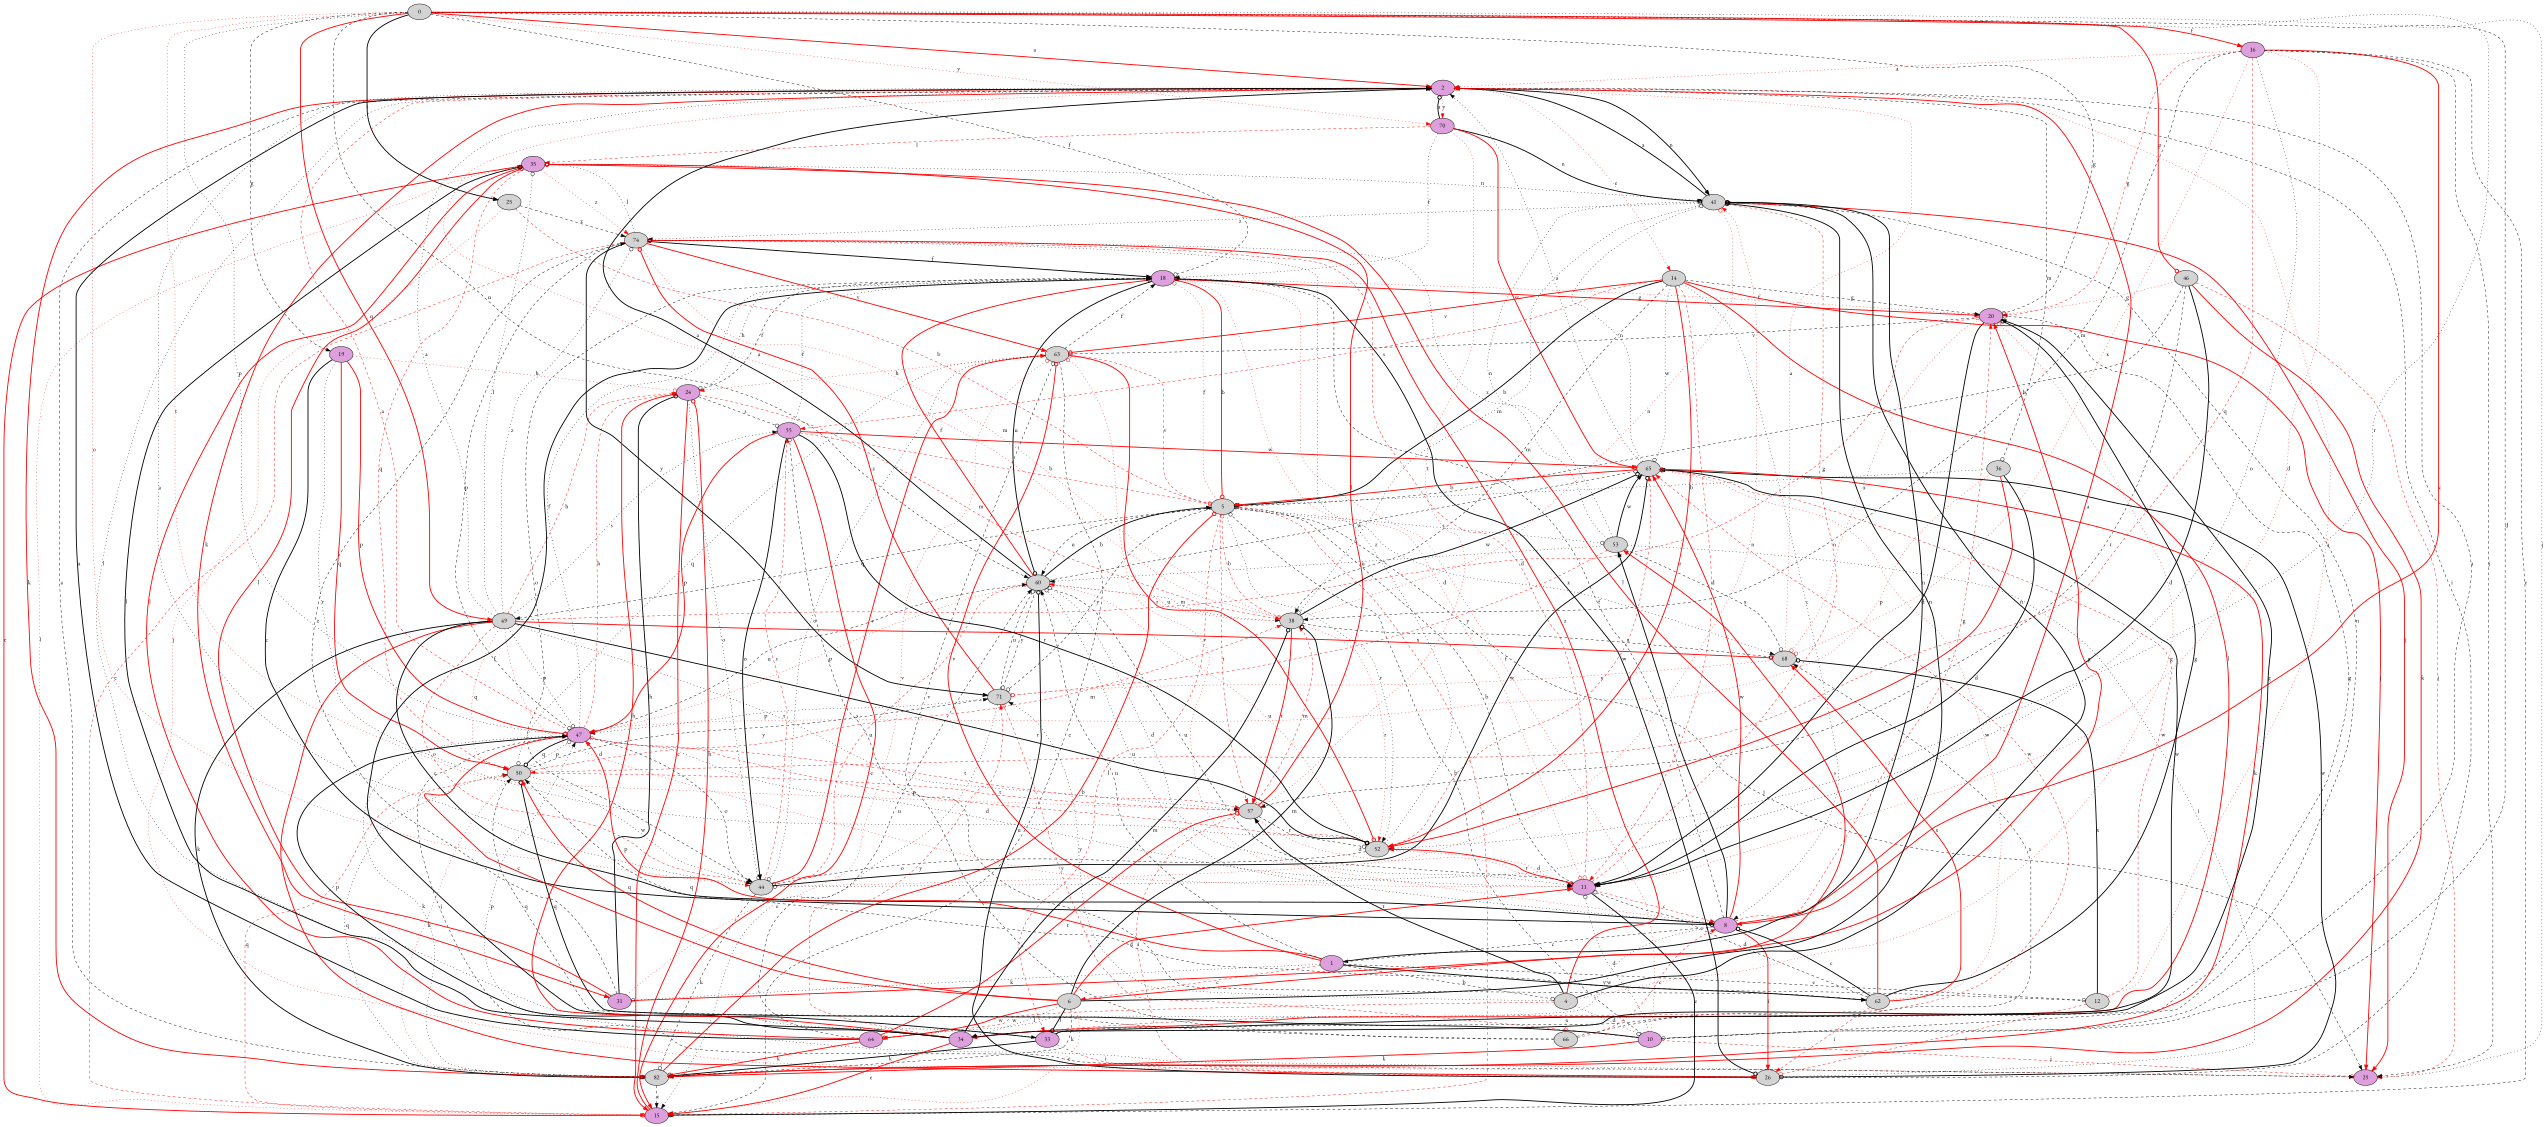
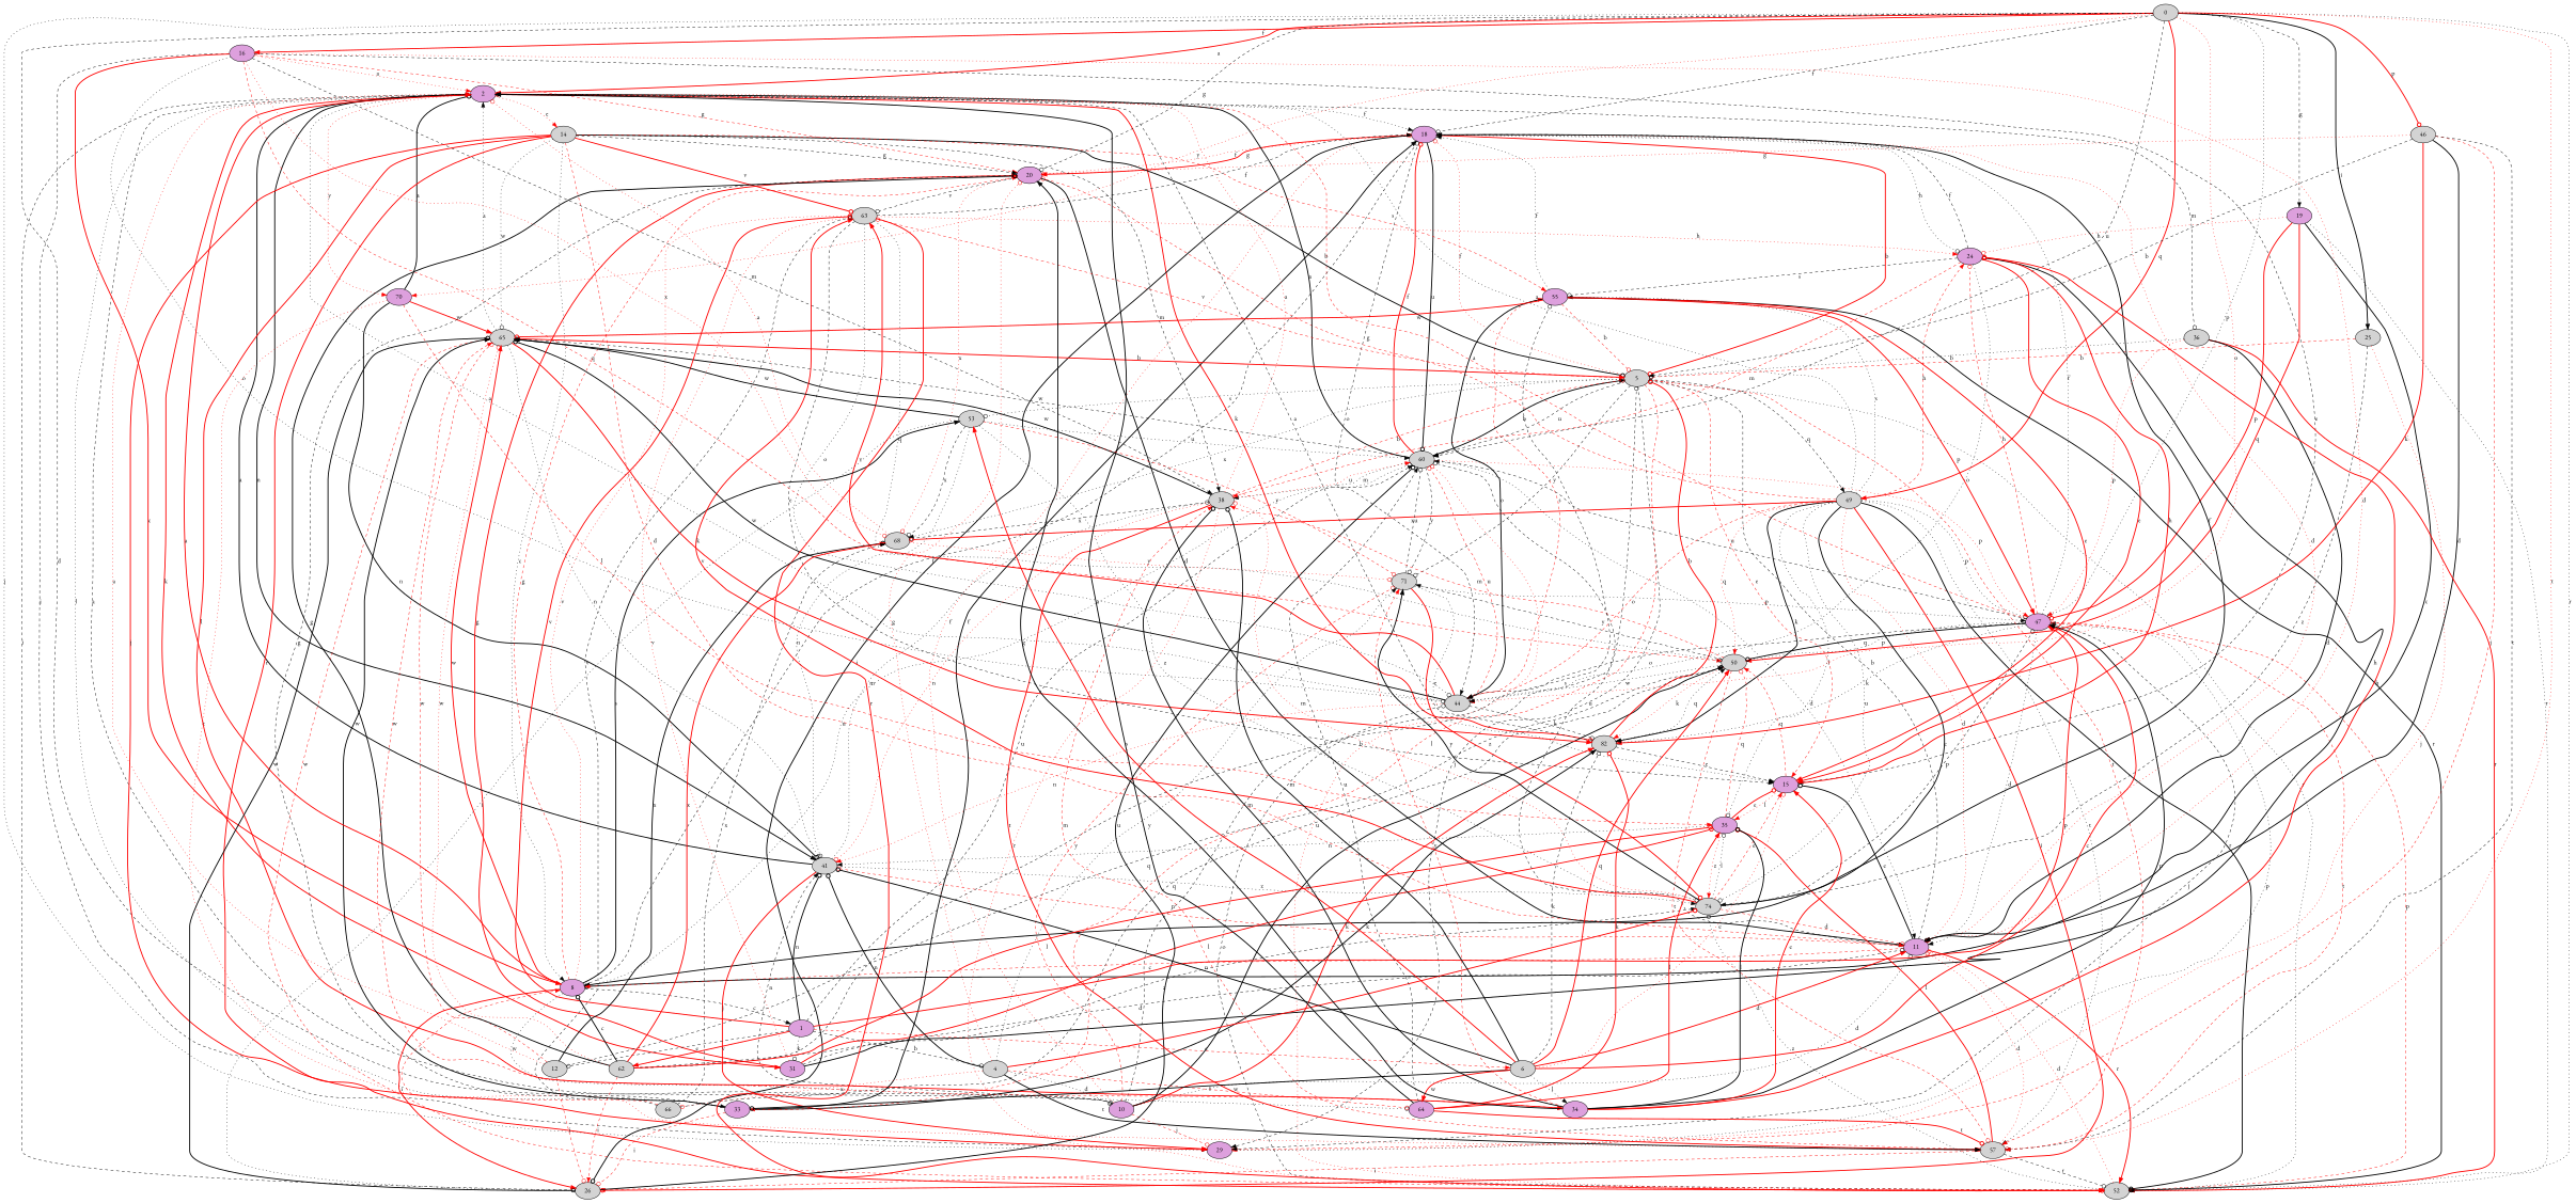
  strict digraph {
    fontname="EB Garamond"
    node [fillcolor=lightgrey fontname="EB Garamond" style=filled]
    edge [arrowhead=normal color=black fontname="EB Garamond" style=bold]
    2 [fillcolor=plum]
    0
    10 [fillcolor=plum]
    16 [fillcolor=plum]
    n5 [fillcolor=plum label=18]
    19 [fillcolor=plum]
    20 [fillcolor=plum]
    25
    29 [fillcolor=plum]
    44
    46
    47 [fillcolor=plum]
    49
    52
    57
    60
    70 [fillcolor=plum]
    31 [fillcolor=plum]
    41
    14
    26
    n22 [label=82]
    33 [fillcolor=plum]
    36
    71
    5
    11 [fillcolor=plum]
    50
    8 [fillcolor=plum]
    15 [fillcolor=plum]
    68
    38
    24 [fillcolor=plum]
    63
    74
    65
    55 [fillcolor=plum]
    35 [fillcolor=plum]
    1 [fillcolor=plum]
    4
    6
    12
    62
    64 [fillcolor=plum]
    66
    53
    34 [fillcolor=plum]
-   70 -> n5 [label=f style=dotted]
+   2 -> n5 [label=f style=dotted]
    2 -> 70 [color=red label=y style=dotted]
    2 -> 31 [color=red label=k]
    2 -> 41 [label=n]
    2 -> 14 [color=red label=e style=dotted]
    2 -> 26 [arrowhead=odot label=i style=dashed]
    2 -> n22 [arrowhead=odot color=red label=k]
    2 -> 33 [label=l style=dotted]
    2 -> 36 [arrowhead=odot label=m style=dashed]
    0 -> 2 [color=red label=a]
    0 -> 10 [arrowhead=odot label=d style=dashed]
    0 -> 16 [color=red label=f]
    0 -> n5 [arrowhead=odot label=f style=dashed]
    0 -> 19 [label=g style=dashed]
    0 -> 20 [arrowhead=odot label=g style=dashed]
    0 -> 25 [label=i]
    0 -> 29 [label=j style=dotted]
    0 -> 44 [color=red label=o style=dotted]
    0 -> 46 [arrowhead=odot color=red label=p]
    0 -> 47 [arrowhead=odot label=p style=dotted]
    0 -> 49 [color=red label=q]
    0 -> 52 [label=r style=dotted]
    0 -> 57 [arrowhead=odot color=red label=t style=dotted]
    0 -> 60 [label=u style=dashed]
    0 -> 70 [color=red label=y style=dotted]
    10 -> 2 [label=a style=dashed]
    10 -> n5 [color=red label=f style=dotted]
    10 -> 29 [arrowhead=odot color=red label=j style=dashed]
    10 -> 41 [label=n style=dashed]
    10 -> n22 [color=red label=k]
    10 -> 71 [arrowhead=odot color=red label=y style=dashed]
    10 -> 5 [arrowhead=odot label=b style=dashed]
    10 -> 11 [arrowhead=odot label=d style=dotted]
    10 -> 50 [arrowhead=odot label=q]
    16 -> 2 [color=red label=a style=dotted]
    16 -> 20 [color=red label=g style=dashed]
    16 -> 29 [label=j style=dashed]
    16 -> 44 [arrowhead=odot label=o style=dotted]
    16 -> 11 [color=red label=d style=dotted]
    16 -> 50 [color=red label=q style=dashed]
    16 -> 8 [color=red label=c]
    16 -> 15 [label=e style=dashed]
    16 -> 68 [arrowhead=odot color=red label=x style=dotted]
    16 -> 38 [label=m style=dashed]
    n5 -> 20 [color=red label=g]
    n5 -> 44 [label=o style=dashed]
    n5 -> 60 [arrowhead=odot label=u]
    n5 -> 26 [arrowhead=odot label=i]
    n5 -> 5 [arrowhead=odot color=red label=b]
    n5 -> 11 [arrowhead=odot color=red label=d style=dotted]
    n5 -> 24 [arrowhead=odot label=h style=dotted]
    19 -> 47 [arrowhead=odot color=red label=p]
    19 -> 52 [arrowhead=odot label=r style=dotted]
    19 -> 50 [color=red label=q]
    19 -> 8 [arrowhead=odot label=c]
    19 -> 24 [arrowhead=odot color=red label=h style=dotted]
    20 -> n5 [arrowhead=odot color=red label=f style=dotted]
    20 -> 11 [label=d]
    20 -> 68 [arrowhead=odot color=red label=x style=dotted]
    20 -> 63 [arrowhead=odot label=v style=dashed]
    25 -> 29 [color=red label=j style=dotted]
    25 -> 5 [arrowhead=odot color=red label=b style=dashed]
    25 -> 74 [label=z style=dashed]
    29 -> 47 [label=p style=dotted]
    44 -> 2 [label=a style=dotted]
    44 -> 60 [arrowhead=odot color=red label=u style=dashed]
    44 -> 41 [color=red label=n style=dotted]
    44 -> n22 [arrowhead=odot label=k style=dashed]
    44 -> 63 [color=red label=v]
    44 -> 65 [arrowhead=odot label=w]
    44 -> 55 [color=red label=s style=dashed]
    46 -> 20 [arrowhead=odot color=red label=g style=dotted]
    46 -> 29 [arrowhead=odot color=red label=j style=dashed]
    46 -> 57 [label=t style=dashed]
    46 -> n22 [color=red label=k]
    46 -> 5 [label=b style=dashed]
    46 -> 11 [arrowhead=odot label=d]
    47 -> 2 [arrowhead=odot color=red label=a style=dashed]
    47 -> n5 [label=f style=dotted]
    47 -> 29 [label=j style=dashed]
    47 -> 44 [label=o style=dashed]
    47 -> 57 [color=red label=t style=dashed]
    47 -> 60 [label=u style=dashed]
    47 -> n22 [arrowhead=odot label=k style=dotted]
    47 -> 11 [label=d style=dotted]
    47 -> 50 [arrowhead=odot label=q]
    47 -> 24 [arrowhead=odot color=red label=h style=dashed]
    49 -> 2 [label=a style=dotted]
    49 -> 20 [arrowhead=odot color=red label=g style=dashed]
    49 -> 44 [color=red label=o style=dashed]
    49 -> 47 [arrowhead=odot label=p style=dotted]
    49 -> 52 [arrowhead=odot label=r]
    49 -> 57 [label=t style=dotted]
    49 -> 26 [arrowhead=odot color=red label=i]
    49 -> n22 [label=k]
    49 -> 11 [arrowhead=odot color=red label=d style=dotted]
    49 -> 50 [color=red label=q style=dotted]
    49 -> 8 [label=c]
    49 -> 68 [arrowhead=odot color=red label=x]
    49 -> 24 [color=red label=h style=dashed]
-   49 -> 74 [arrowhead=odot label=z style=dotted]
+   49 -> 74 [arrowhead=odot label=u style=dotted]
    49 -> 55 [label=s style=dotted]
    49 -> 35 [arrowhead=odot label=l style=dotted]
    52 -> 44 [arrowhead=odot label=o style=dashed]
    52 -> 47 [arrowhead=odot color=red label=p style=dashed]
    52 -> 60 [arrowhead=odot color=red label=u style=dotted]
    52 -> 11 [arrowhead=odot color=red label=d style=dotted]
    52 -> 74 [arrowhead=odot label=z style=dotted]
    52 -> 65 [color=red label=w style=dashed]
    57 -> 52 [arrowhead=odot label=r style=dashed]
    57 -> 26 [color=red label=i style=dashed]
    57 -> 11 [arrowhead=odot color=red label=d style=dotted]
    57 -> 38 [color=red label=m style=dashed]
    57 -> 35 [arrowhead=odot color=red label=l]
    60 -> 2 [label=a]
    60 -> n5 [arrowhead=odot color=red label=f]
    60 -> 47 [color=red label=p style=dotted]
    60 -> 71 [arrowhead=odot label=y style=dashed]
    60 -> 5 [label=b]
    60 -> 11 [label=d style=dotted]
    60 -> 38 [label=m style=dotted]
    60 -> 65 [arrowhead=odot label=w style=dashed]
    70 -> 2 [arrowhead=odot label=a]
    70 -> 57 [arrowhead=odot color=red label=t style=dotted]
    70 -> 41 [arrowhead=odot label=n]
    70 -> 65 [color=red label=w]
    70 -> 35 [color=red label=l style=dashed]
    31 -> 20 [color=red label=g]
    31 -> 24 [arrowhead=odot label=h]
    31 -> 63 [arrowhead=odot color=red label=v style=dotted]
    31 -> 74 [label=z style=dashed]
    31 -> 35 [arrowhead=odot color=red label=l]
    41 -> 2 [label=a]
    41 -> 29 [color=red label=j]
    41 -> 38 [arrowhead=odot label=m style=dotted]
    41 -> 74 [label=z style=dotted]
    14 -> 20 [label=g style=dashed]
    14 -> 29 [color=red label=j]
    14 -> 52 [color=red label=r]
    14 -> 5 [arrowhead=odot label=b]
    14 -> 11 [color=red label=d style=dashed]
    14 -> 8 [label=c style=dotted]
    14 -> 38 [label=m style=dashed]
    14 -> 63 [arrowhead=odot color=red label=v]
    14 -> 65 [arrowhead=odot label=w style=dotted]
    14 -> 55 [color=red label=s style=dashed]
    14 -> 34 [color=red label=l]
    26 -> 60 [arrowhead=odot label=u]
    26 -> 65 [arrowhead=odot label=w]
    n22 -> 2 [arrowhead=odot label=a style=dashed]
    n22 -> 5 [arrowhead=odot color=red label=b]
    n22 -> 50 [label=q style=dotted]
    n22 -> 15 [label=e style=dashed]
    33 -> n5 [label=f]
    33 -> 20 [arrowhead=odot label=g style=dashed]
    33 -> 26 [arrowhead=odot color=red label=i style=dashed]
    33 -> n22 [label=k]
    33 -> 65 [label=w]
    36 -> 47 [color=red label=p style=dotted]
    36 -> 52 [color=red label=r]
    36 -> 5 [arrowhead=odot label=b style=dotted]
    36 -> 11 [label=d]
    71 -> 47 [label=p style=dotted]
    71 -> 60 [arrowhead=odot label=u style=dashed]
    71 -> 15 [label=e style=dotted]
    71 -> 74 [arrowhead=odot color=red label=z]
    5 -> n5 [arrowhead=odot color=red label=f style=dotted]
    5 -> 29 [label=j style=dashed]
    5 -> 49 [label=q style=dashed]
    5 -> 52 [label=r style=dotted]
    5 -> 57 [color=red label=t style=dashed]
    5 -> 60 [label=u style=dashed]
    5 -> 33 [color=red label=l style=dashed]
    5 -> 71 [arrowhead=odot label=y style=dashed]
    5 -> 15 [color=red label=e style=dashed]
    5 -> 68 [label=x style=dotted]
    5 -> 63 [arrowhead=odot color=red label=v style=dashed]
    5 -> 53 [arrowhead=odot label=s style=dotted]
    11 -> 52 [color=red label=r]
    11 -> 60 [arrowhead=odot label=u style=dashed]
    11 -> 41 [arrowhead=odot color=red label=n style=dashed]
    11 -> 5 [arrowhead=odot label=b style=dashed]
    11 -> 8 [color=red label=c style=dashed]
    11 -> 15 [arrowhead=odot label=e]
    50 -> 44 [label=w style=dotted]
    50 -> 47 [arrowhead=odot label=p style=dotted]
    50 -> 57 [arrowhead=odot color=red label=t style=dashed]
    50 -> n22 [color=red label=k style=dotted]
    50 -> 71 [label=y style=dashed]
    50 -> 38 [color=red label=m style=dashed]
    8 -> 2 [color=red label=a]
    8 -> n5 [arrowhead=odot label=f style=dashed]
    8 -> 20 [color=red label=g style=dashed]
    8 -> 60 [arrowhead=odot label=u style=dotted]
    8 -> 26 [color=red label=i]
    8 -> 63 [arrowhead=odot color=red label=v style=dotted]
    8 -> 65 [color=red label=w]
    8 -> 1 [label=c style=dashed]
    8 -> 64 [arrowhead=odot label=w style=dotted]
    8 -> 53 [label=s]
    15 -> 50 [color=red label=q style=dashed]
    15 -> 24 [arrowhead=odot color=red label=h]
    15 -> 35 [color=red label=l style=dotted]
    68 -> 2 [arrowhead=odot color=red label=a style=dotted]
    68 -> 71 [arrowhead=odot color=red label=y style=dotted]
    38 -> 2 [arrowhead=odot color=red label=a style=dotted]
    38 -> 52 [color=red label=r style=dotted]
    38 -> 57 [color=red label=t]
    38 -> 60 [color=red label=u style=dotted]
    38 -> 41 [arrowhead=odot color=red label=n style=dotted]
    38 -> 5 [arrowhead=odot color=red label=b style=dashed]
    38 -> 68 [arrowhead=odot label=x style=dashed]
    38 -> 65 [arrowhead=odot label=w]
    24 -> n5 [arrowhead=odot label=f style=dashed]
    24 -> 44 [arrowhead=odot label=o style=dotted]
    24 -> 15 [color=red label=e]
    24 -> 38 [color=red label=m style=dashed]
    24 -> 55 [arrowhead=odot label=s style=dashed]
    63 -> n5 [label=f style=dashed]
    63 -> 44 [arrowhead=odot label=o style=dotted]
    63 -> 52 [arrowhead=odot color=red label=r]
    63 -> 50 [arrowhead=odot label=q style=dotted]
    63 -> 15 [label=e style=dashed]
    63 -> 24 [color=red label=h style=dotted]
    74 -> n5 [label=f]
    74 -> 47 [arrowhead=odot label=p style=dashed]
    74 -> 71 [label=y]
    74 -> 11 [arrowhead=odot color=red label=d style=dashed]
    74 -> 15 [color=red label=e style=dashed]
    74 -> 38 [arrowhead=odot color=red label=m style=dotted]
    74 -> 63 [color=red label=v]
    74 -> 35 [arrowhead=odot label=l style=dotted]
    65 -> 2 [label=a style=dotted]
    65 -> 41 [arrowhead=odot label=n style=dotted]
    65 -> n22 [color=red label=k]
    65 -> 5 [color=red label=b]
    55 -> n5 [label=f style=dotted]
    55 -> 44 [label=o]
    55 -> 47 [color=red label=p]
    55 -> 52 [arrowhead=odot label=r]
    55 -> 5 [arrowhead=odot color=red label=b style=dashed]
    55 -> 15 [color=red label=e]
    55 -> 65 [arrowhead=odot color=red label=w]
    35 -> 41 [label=n style=dotted]
    35 -> 50 [arrowhead=odot color=red label=q style=dashed]
    35 -> 15 [arrowhead=odot color=red label=e]
    35 -> 74 [color=red label=z style=dotted]
    1 -> 47 [color=red label=p]
    1 -> 60 [label=u style=dashed]
    1 -> 31 [arrowhead=odot label=k style=dotted]
    1 -> 41 [arrowhead=odot label=n]
    1 -> 63 [arrowhead=odot color=red label=v]
    1 -> 4 [arrowhead=odot label=b style=dashed]
    1 -> 6 [color=red label=c style=dashed]
    1 -> 12 [arrowhead=odot label=e style=dashed]
-   1 -> 62 [label=v]
+   1 -> 62 [color=red label=v]
    4 -> 10 [arrowhead=odot label=d style=dotted]
    4 -> 20 [arrowhead=odot color=red label=g style=dotted]
    4 -> 57 [label=t]
    4 -> 41 [arrowhead=odot label=n]
    4 -> 71 [label=y style=dotted]
    4 -> 74 [arrowhead=odot color=red label=z]
    4 -> 64 [arrowhead=odot color=red label=w style=dashed]
    4 -> 66 [arrowhead=odot color=red label=x style=dotted]
    6 -> 47 [color=red label=c]
    6 -> 41 [arrowhead=odot label=n]
    6 -> n22 [arrowhead=odot label=k style=dashed]
    6 -> 33 [arrowhead=odot label=l]
    6 -> 11 [color=red label=d]
    6 -> 50 [color=red label=q]
    6 -> 15 [arrowhead=odot color=red label=e style=dotted]
    6 -> 38 [arrowhead=odot label=m]
    6 -> 64 [color=red label=w]
    6 -> 53 [color=red label=s]
    6 -> 34 [label=l style=dotted]
    12 -> 2 [color=red label=a style=dotted]
    12 -> 26 [arrowhead=odot color=red label=i style=dashed]
    12 -> 50 [label=q style=dashed]
    12 -> 68 [arrowhead=odot label=x]
    12 -> 65 [arrowhead=odot color=red label=w style=dashed]
    62 -> 20 [arrowhead=odot label=g]
    62 -> 26 [color=red label=i style=dashed]
    62 -> 11 [arrowhead=odot label=d style=dashed]
    62 -> 8 [arrowhead=odot label=c]
    62 -> 68 [color=red label=x]
    62 -> 65 [arrowhead=odot color=red label=w style=dotted]
    62 -> 55 [arrowhead=odot label=s style=dashed]
    62 -> 35 [arrowhead=odot color=red label=l]
    64 -> 2 [label=a]
    64 -> 57 [arrowhead=odot color=red label=t]
    64 -> 60 [label=u style=dashed]
    64 -> n22 [arrowhead=odot color=red label=k]
    64 -> 35 [color=red label=l]
    66 -> 50 [label=q style=dashed]
    66 -> 8 [color=red label=c style=dashed]
    66 -> 68 [label=x style=dashed]
    66 -> 63 [arrowhead=odot label=v style=dashed]
    53 -> 60 [label=u style=dotted]
    53 -> 41 [arrowhead=odot label=n style=dotted]
    53 -> 26 [arrowhead=odot label=i style=dotted]
    53 -> 71 [arrowhead=odot color=red label=y style=dashed]
    53 -> 68 [arrowhead=odot label=x style=dashed]
    53 -> 74 [arrowhead=odot label=z style=dotted]
    53 -> 65 [label=w]
    34 -> 20 [label=g]
    34 -> 47 [label=p]
    34 -> 71 [color=red label=y style=dashed]
    34 -> 15 [color=red label=e]
    34 -> 38 [arrowhead=odot label=m]
    34 -> 24 [arrowhead=odot color=red label=h]
    34 -> 65 [color=red label=w style=dashed]
    34 -> 35 [arrowhead=odot label=l]
  }
